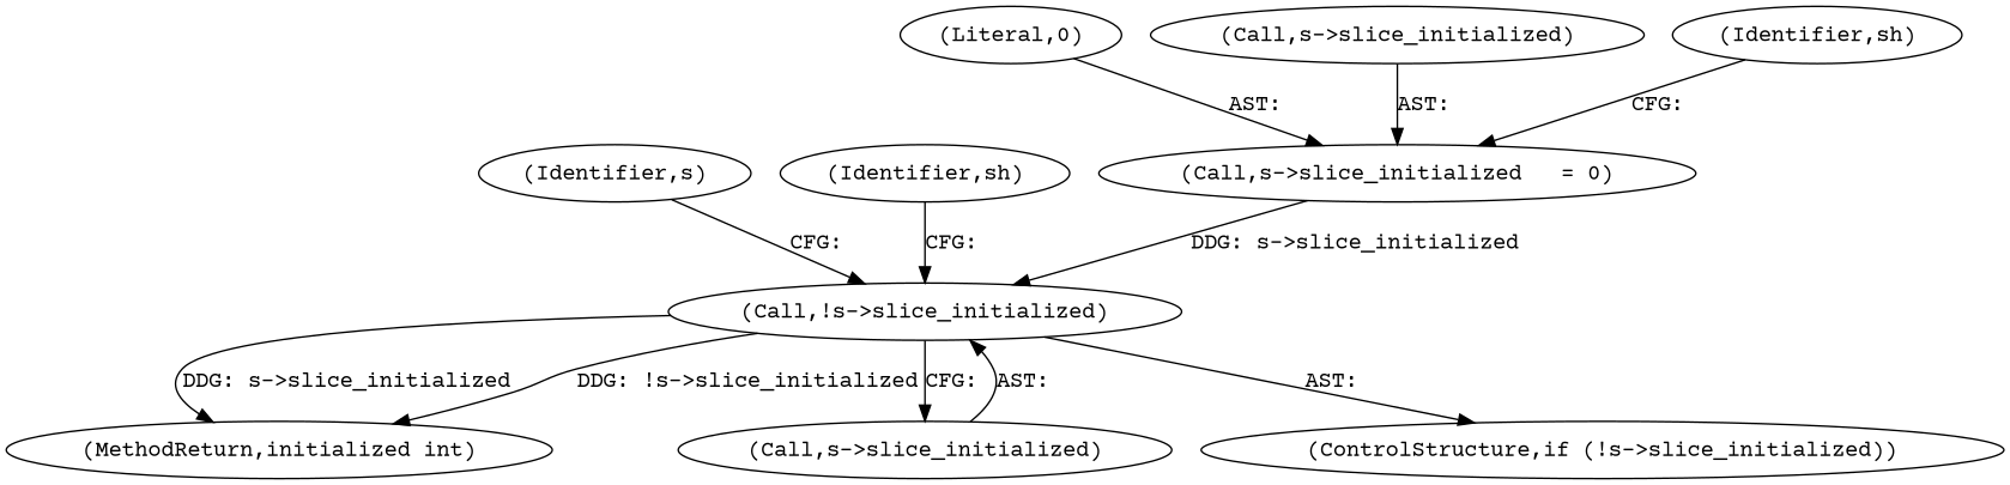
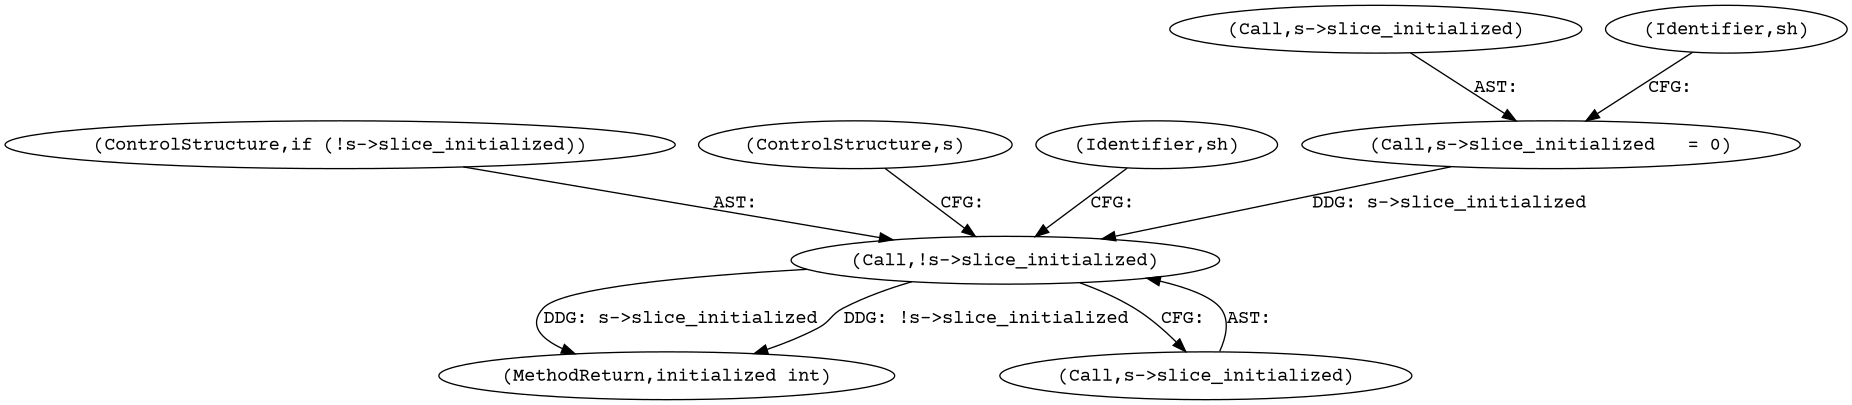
  digraph {
    fontname="Courier Prime"
    node [fontname="Courier Prime"]
    edge [fontname="Courier Prime"]
    n1 [label="(Call,s->slice_initialized   = 0)"]
    n2 [label="(Call,!s->slice_initialized)"]
    n3 [label="(MethodReturn,initialized int)"]
    n4 [label="(Call,s->slice_initialized)"]
    n5 [label="(ControlStructure,if (!s->slice_initialized))"]
-   n6 [label="(Literal,0)"]
-   n7 [label="(Identifier,s)"]
+   n7 [label="(ControlStructure,s)"]
    n8 [label="(Call,s->slice_initialized)"]
    n9 [label="(Identifier,sh)"]
    n10 [label="(Identifier,sh)"]
    n1 -> n2 [label="DDG: s->slice_initialized"]
    n2 -> n3 [label="DDG: s->slice_initialized"]
    n2 -> n3 [label="DDG: !s->slice_initialized"]
    n2 -> n4 [label="CFG: "]
-   n2 -> n5 [label="AST: "]
+   n5 -> n2 [label="AST: "]
    n4 -> n2 [label="AST: "]
-   n6 -> n1 [label="AST: "]
    n7 -> n2 [label="CFG: "]
    n8 -> n1 [label="AST: "]
    n9 -> n1 [label="CFG: "]
    n10 -> n2 [label="CFG: "]
  }
